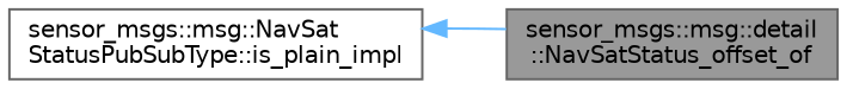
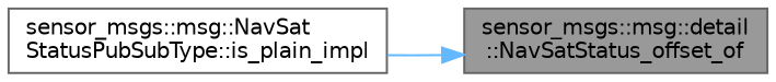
  digraph {
    rankdir=RL
    node [fontname=Helvetica fontsize=10 shape=box style=filled]
    n1 [color=gray40 fillcolor=grey60 fontcolor=black height=0.2 label="sensor_msgs::msg::detail\l::NavSatStatus_offset_of" width=0.4]
    n2 [color=grey40 fillcolor=white height=0.2 label="sensor_msgs::msg::NavSat\lStatusPubSubType::is_plain_impl" width=0.4]
-   n2 -> n1 [color=steelblue1 dir=back fontname=Helvetica fontsize=10 labelfontname=Helvetica labelfontsize=10 style=solid]
+   n1 -> n2 [color=steelblue1 dir=back fontname=Helvetica fontsize=10 labelfontname=Helvetica labelfontsize=10 style=solid]
  }
